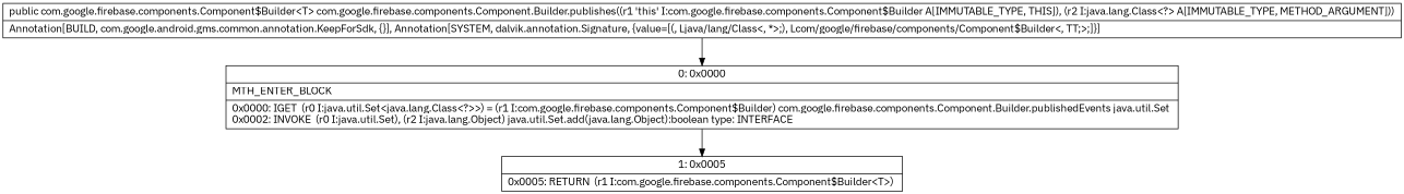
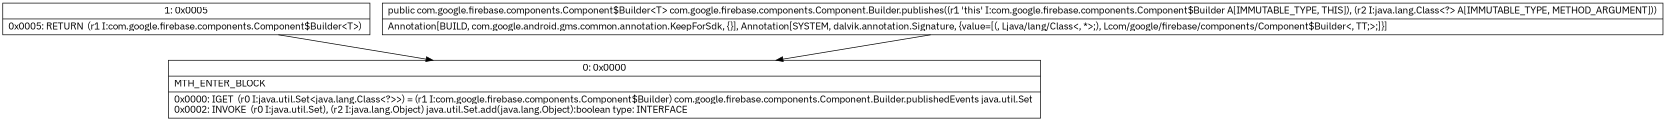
  digraph {
    fontname="IBM Plex Sans"
    node [shape=record fontname="IBM Plex Sans"]
    edge [fontname="IBM Plex Sans"]
    n1 [label="{0\:\ 0x0000|MTH_ENTER_BLOCK\l|0x0000: IGET  (r0 I:java.util.Set\<java.lang.Class\<?\>\>) = (r1 I:com.google.firebase.components.Component$Builder) com.google.firebase.components.Component.Builder.publishedEvents java.util.Set \l0x0002: INVOKE  (r0 I:java.util.Set), (r2 I:java.lang.Object) java.util.Set.add(java.lang.Object):boolean type: INTERFACE \l}"]
    n2 [label="{1\:\ 0x0005|0x0005: RETURN  (r1 I:com.google.firebase.components.Component$Builder\<T\>) \l}"]
    n3 [label="{public com.google.firebase.components.Component$Builder\<T\> com.google.firebase.components.Component.Builder.publishes((r1 'this' I:com.google.firebase.components.Component$Builder A[IMMUTABLE_TYPE, THIS]), (r2 I:java.lang.Class\<?\> A[IMMUTABLE_TYPE, METHOD_ARGUMENT]))  | Annotation[BUILD, com.google.android.gms.common.annotation.KeepForSdk, \{\}], Annotation[SYSTEM, dalvik.annotation.Signature, \{value=[(, Ljava\/lang\/Class\<, *\>;), Lcom\/google\/firebase\/components\/Component$Builder\<, TT;\>;]\}]\l}"]
-   n1 -> n2
+   n2 -> n1
    n3 -> n1
  }
